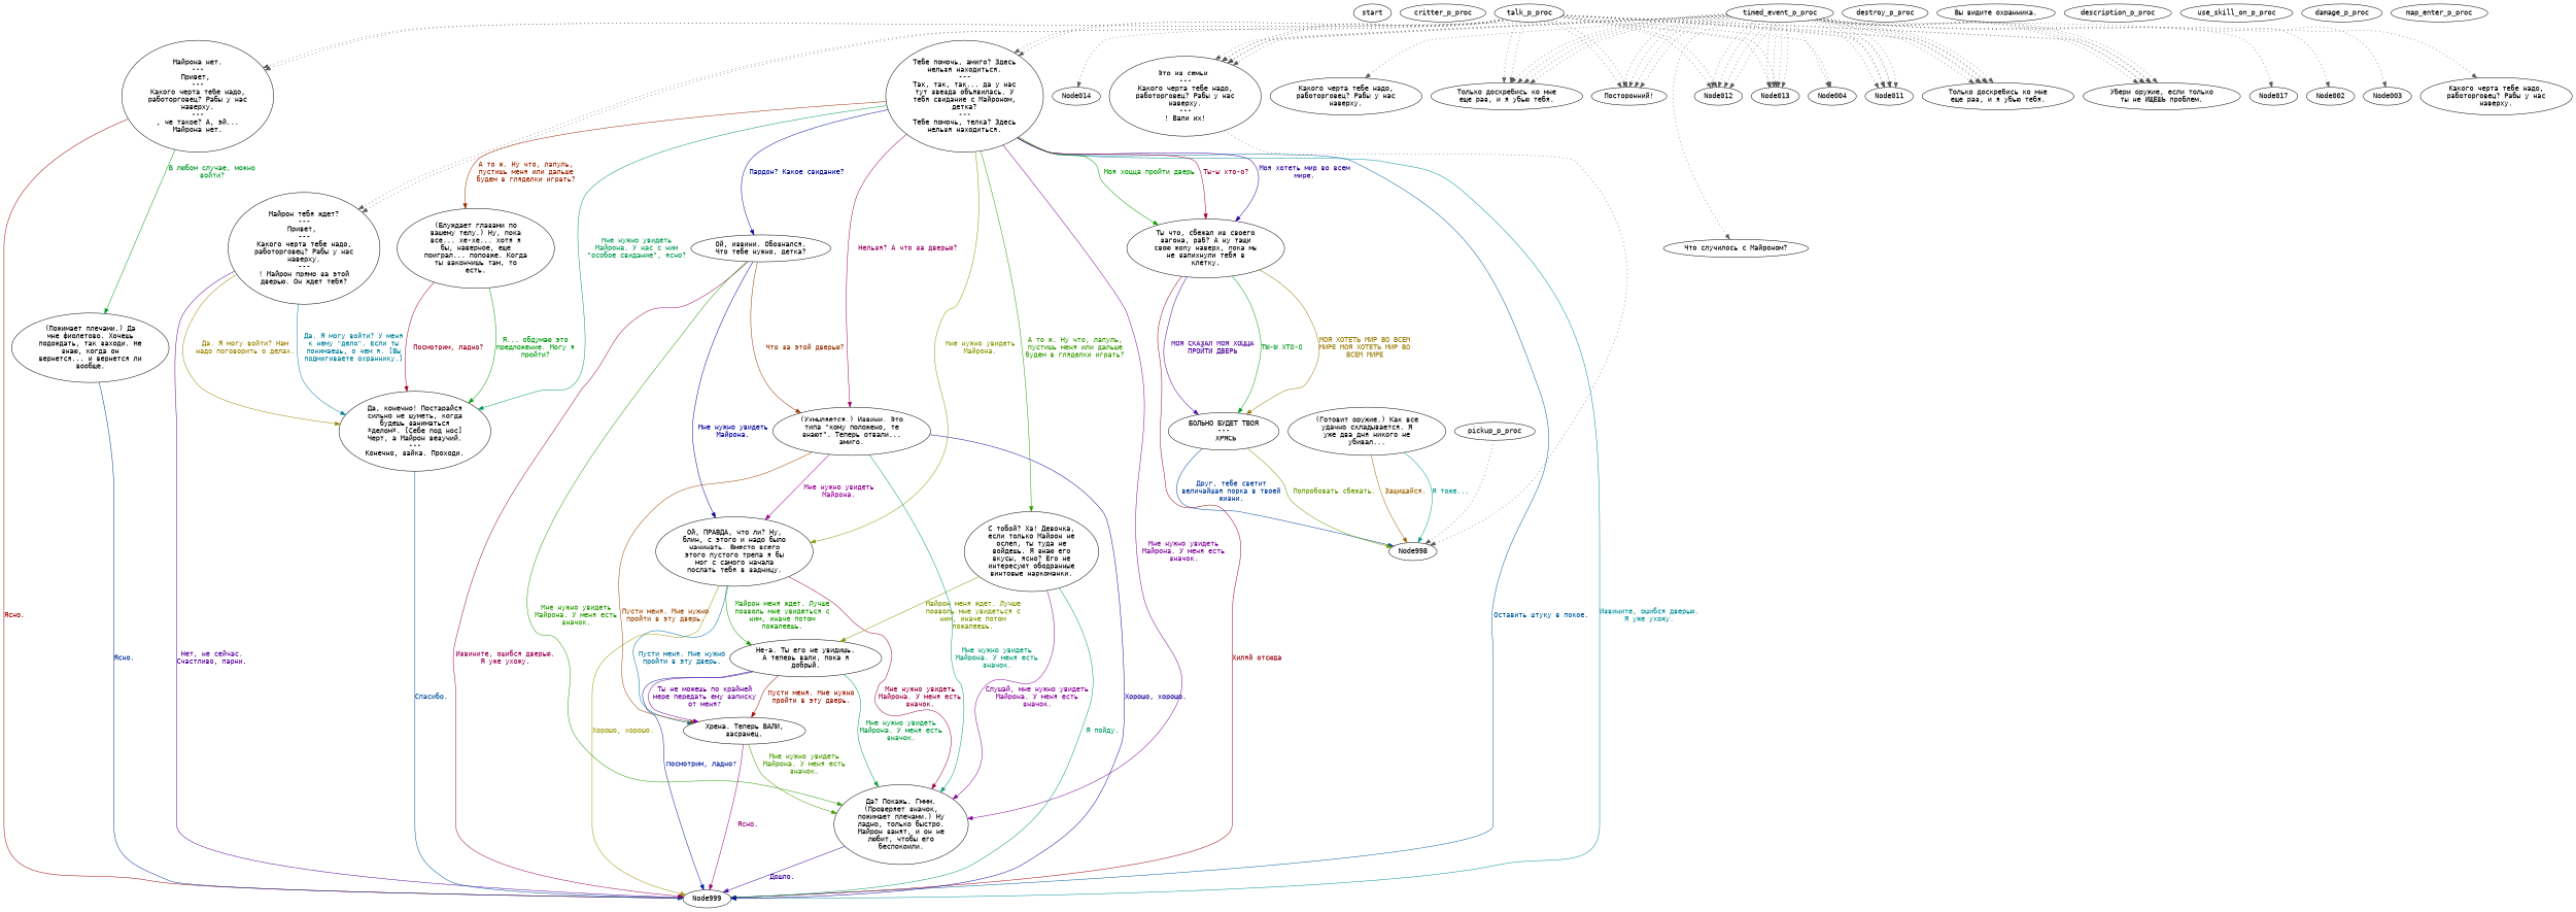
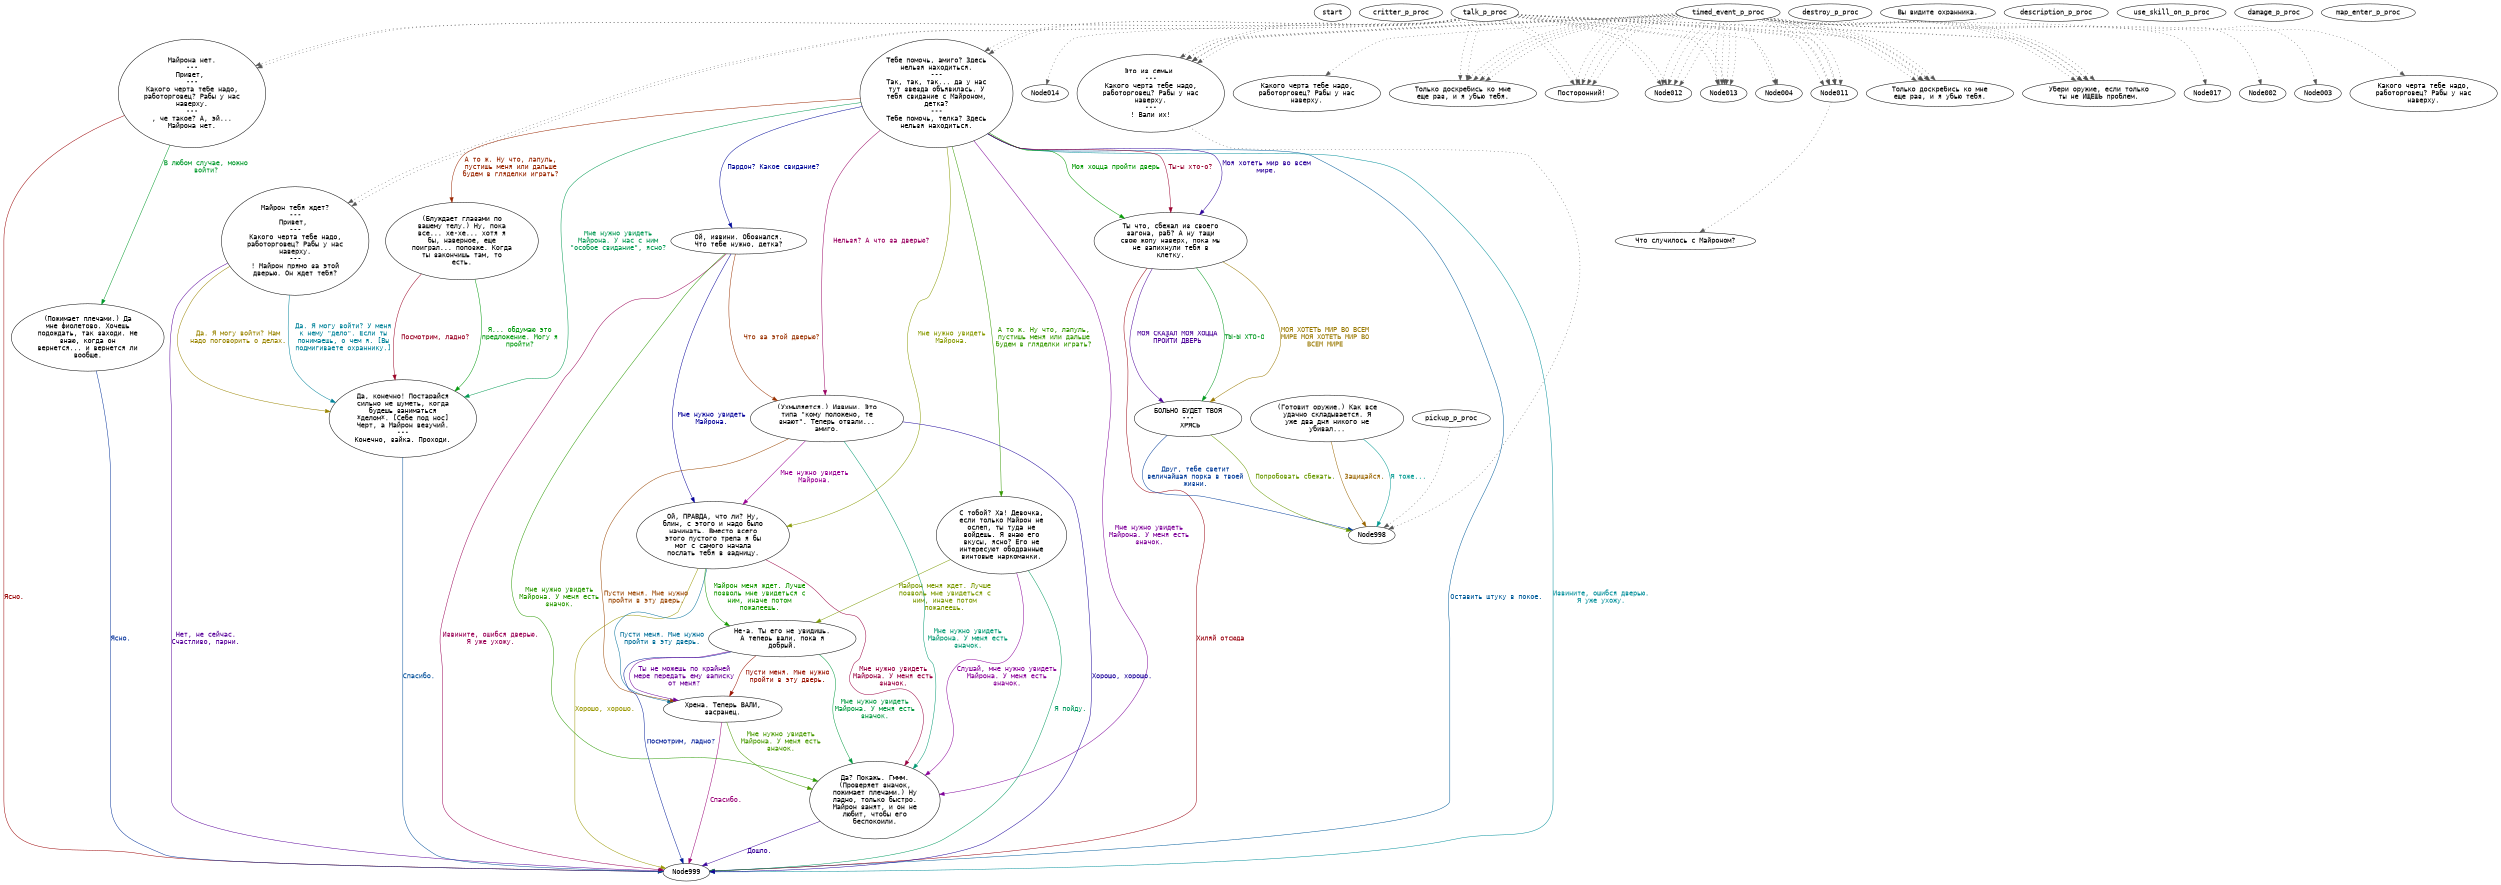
  digraph {
    fontname="DejaVu Sans Mono"
    node [color="#000000" fillcolor="#FFFFFF" fontname="DejaVu Sans Mono" style=filled]
    edge [color="#555555" fontname="DejaVu Sans Mono" style=dotted]
    start
    critter_p_proc
    pickup_p_proc
    Node998
    n5 [label="Это из семьи \n---\nКакого черта тебе надо,\nработорговец? Рабы у нас\nнаверху.\n---\n! Вали их!"]
    talk_p_proc
    n7 [label="Только доскребись ко мне\nеще раз, и я убью тебя."]
    n8 [label="Только доскребись ко мне\nеще раз, и я убью тебя."]
    n9 [label="Убери оружие, если только\nты не ИЩЕШЬ проблем."]
    n10 [label="Посторонний!"]
    Node011
    Node012
    Node013
    Node004
    n15 [label="Майрона нет.\n---\nПривет, \n---\nКакого черта тебе надо,\nработорговец? Рабы у нас\nнаверху.\n---\n, че такое? А, эй...\nМайрона нет."]
    n16 [label="Майрон тебя ждет?\n---\nПривет, \n---\nКакого черта тебе надо,\nработорговец? Рабы у нас\nнаверху.\n---\n! Майрон прямо за этой\nдверью. Он ждет тебя?"]
    n17 [label="Тебе помочь, амиго? Здесь\nнельзя находиться.\n---\nТак, так, так... да у нас\nтут звезда объявилась. У\nтебя свидание с Майроном,\nдетка?\n---\nТебе помочь, телка? Здесь\nнельзя находиться."]
    Node999
    n19 [label="(Пожимает плечами.) Да\nмне фиолетово. Хочешь\nподождать, так заходи. Не\nзнаю, когда он\nвернется... и вернется ли\nвообще."]
    n20 [label="Да, конечно! Постарайся\nсильно не шуметь, когда\nбудешь заниматься\n*делом*. [Себе под нос]\nЧерт, а Майрон везучий.\n---\nКонечно, зайка. Проходи."]
    n21 [label="Ты что, сбежал из своего\nзагона, раб? А ну тащи\nсвою жопу наверх, пока мы\nне запихнули тебя в\nклетку."]
    n22 [label="Ой, ПРАВДА, что ли? Ну,\nблин, с этого и надо было\nначинать. Вместо всего\nэтого пустого трепа я бы\nмог с самого начала\nпослать тебя в задницу."]
    n23 [label="Да? Покажь. Гммм.\n(Проверяет значок,\nпожимает плечами.) Ну\nладно, только быстро.\nМайрон занят, и он не\nлюбит, чтобы его\nбеспокоили."]
    n24 [label="(Блуждает глазами по\nвашему телу.) Ну, пока\nвсе... хе-хе... хотя я\nбы, наверное, еще\nпоиграл... попозже. Когда\nты закончишь там, то\nесть."]
    n25 [label="Ой, извини. Обознался.\nЧто тебе нужно, детка?"]
    n26 [label="С тобой? Ха! Девочка,\nесли только Майрон не\nослеп, ты туда не\nвойдешь. Я знаю его\nвкусы, ясно? Его не\nинтересуют ободранные\nвинтовые наркоманки."]
    n27 [label="(Ухмыляется.) Извини. Это\nтипа \"кому положено, те\nзнают\". Теперь отвали...\nамиго."]
    n28 [label="БОЛЬНО БУДЕТ ТВОЯ\n---\n ХРЯСЬ"]
    n29 [label="Хрена. Теперь ВАЛИ,\nзасранец."]
    n30 [label="Не-а. Ты его не увидишь.\nА теперь вали, пока я\nдобрый."]
    destroy_p_proc
    n32 [label="Вы видите охранника."]
    description_p_proc
    use_skill_on_p_proc
    damage_p_proc
    map_enter_p_proc
    timed_event_p_proc
    Node002
    Node003
    n40 [label="Какого черта тебе надо,\nработорговец? Рабы у нас\nнаверху."]
    Node014
    n42 [label="Какого черта тебе надо,\nработорговец? Рабы у нас\nнаверху."]
    n43 [label="Что случилось с Майроном?"]
    Node017
    n45 [label="(Готовит оружие.) Как все\nудачно складывается. Я\nуже два дня никого не\nубивал..."]
    pickup_p_proc -> Node998
    n5 -> Node998
    talk_p_proc -> n5
    talk_p_proc -> n5
    talk_p_proc -> n7
    talk_p_proc -> n7
    talk_p_proc -> n8
    talk_p_proc -> n8
    talk_p_proc -> n9
    talk_p_proc -> n9
    talk_p_proc -> n10
    talk_p_proc -> n10
    talk_p_proc -> Node011
    talk_p_proc -> Node011
    talk_p_proc -> Node012
    talk_p_proc -> Node012
    talk_p_proc -> Node013
    talk_p_proc -> Node013
    talk_p_proc -> Node004
    talk_p_proc -> n15
    talk_p_proc -> n15
    talk_p_proc -> n16
    talk_p_proc -> n16
    talk_p_proc -> n17
    talk_p_proc -> n17
    n15 -> Node999 [color="#990002" fontcolor="#990002" label="Ясно." style=""]
    n15 -> n19 [color="#00992A" fontcolor="#00992A" label="В любом случае, можно\nвойти?" style=""]
    n16 -> Node999 [color="#570099" fontcolor="#570099" label="Нет, не сейчас.\nСчастливо, парни." style=""]
    n16 -> n20 [color="#008299" fontcolor="#008299" label="Да. Я могу войти? У меня\nк нему \"дело\". Если ты\nпонимаешь, о чем я. [Вы\nподмигиваете охраннику.]" style=""]
    n16 -> n20 [color="#998400" fontcolor="#998400" label="Да. Я могу войти? Нам\nнадо поговорить о делах." style=""]
    n17 -> Node999 [color="#005B99" fontcolor="#005B99" label="Оставить штуку в покое." style=""]
    n17 -> Node999 [color="#008E99" fontcolor="#008E99" label="Извините, ошибся дверью.\nЯ уже ухожу." style=""]
    n17 -> n20 [color="#009951" fontcolor="#009951" label="Мне нужно увидеть\nМайрона. У нас с ним\n\"особое свидание\", ясно?" style=""]
    n17 -> n21 [color="#2B0099" fontcolor="#2B0099" label="Моя хотеть мир во всем\nмире." style=""]
    n17 -> n21 [color="#019900" fontcolor="#019900" label="Моя хоцца пройти дверь" style=""]
    n17 -> n21 [color="#99002E" fontcolor="#99002E" label="Ты-ы хто-о?" style=""]
    n17 -> n22 [color="#879900" fontcolor="#879900" label="Мне нужно увидеть\nМайрона." style=""]
    n17 -> n23 [color="#7E0099" fontcolor="#7E0099" label="Мне нужно увидеть\nМайрона. У меня есть\nзначок." style=""]
    n17 -> n24 [color="#992500" fontcolor="#992500" label="А то ж. Ну что, лапуль,\nпустишь меня или дальше\nбудем в гляделки играть?" style=""]
    n17 -> n25 [color="#000899" fontcolor="#000899" label="Пардон? Какое свидание?" style=""]
    n17 -> n26 [color="#349900" fontcolor="#349900" label="А то ж. Ну что, лапуль,\nпустишь меня или дальше\nбудем в гляделки играть?" style=""]
    n17 -> n27 [color="#990061" fontcolor="#990061" label="Нельзя? А что за дверью?" style=""]
    n19 -> Node999 [color="#002F99" fontcolor="#002F99" label="Ясно." style=""]
    n20 -> Node999 [color="#004E99" fontcolor="#004E99" label="Спасибо." style=""]
    n21 -> Node999 [color="#99000E" fontcolor="#99000E" label="Хиляй отсюда" style=""]
    n21 -> n28 [color="#997800" fontcolor="#997800" label="МОЯ ХОТЕТЬ МИР ВО ВСЕМ\nМИРЕ МОЯ ХОТЕТЬ МИР ВО\nВСЕМ МИРЕ" style=""]
    n21 -> n28 [color="#4B0099" fontcolor="#4B0099" label="МОЯ СКАЗАЛ МОЯ ХОЦЦА\nПРОЙТИ ДВЕРЬ" style=""]
    n21 -> n28 [color="#00991E" fontcolor="#00991E" label="ТЫ-Ы ХТО-О" style=""]
    n22 -> Node999 [color="#999700" fontcolor="#999700" label="Хорошо, хорошо." style=""]
    n22 -> n23 [color="#990041" fontcolor="#990041" label="Мне нужно увидеть\nМайрона. У меня есть\nзначок." style=""]
    n22 -> n29 [color="#006E99" fontcolor="#006E99" label="Пусти меня. Мне нужно\nпройти в эту дверь." style=""]
    n22 -> n30 [color="#159900" fontcolor="#159900" label="Майрон меня ждет. Лучше\nпозволь мне увидеться с\nним, иначе потом\nпожалеешь." style=""]
    n23 -> Node999 [color="#370099" fontcolor="#370099" label="Дошло." style=""]
    n24 -> n20 [color="#00990B" fontcolor="#00990B" label="Я... обдумаю это\nпредложение. Могу я\nпройти?" style=""]
    n24 -> n20 [color="#990022" fontcolor="#990022" label="Посмотрим, ладно?" style=""]
    n25 -> Node999 [color="#990055" fontcolor="#990055" label="Извините, ошибся дверью.\nЯ уже ухожу." style=""]
    n25 -> n22 [color="#040099" fontcolor="#040099" label="Мне нужно увидеть\nМайрона." style=""]
    n25 -> n23 [color="#289900" fontcolor="#289900" label="Мне нужно увидеть\nМайрона. У меня есть\nзначок." style=""]
    n25 -> n27 [color="#993100" fontcolor="#993100" label="Что за этой дверью?" style=""]
    n26 -> Node999 [color="#00995E" fontcolor="#00995E" label="Я пойду." style=""]
    n26 -> n23 [color="#8A0099" fontcolor="#8A0099" label="Слушай, мне нужно увидеть\nМайрона. У меня есть\nзначок." style=""]
    n26 -> n30 [color="#7B9900" fontcolor="#7B9900" label="Майрон меня ждет. Лучше\nпозволь мне увидеться с\nним, иначе потом\nпожалеешь." style=""]
    n27 -> Node999 [color="#180099" fontcolor="#180099" label="Хорошо, хорошо." style=""]
    n27 -> n22 [color="#990094" fontcolor="#990094" label="Мне нужно увидеть\nМайрона." style=""]
    n27 -> n23 [color="#009971" fontcolor="#009971" label="Мне нужно увидеть\nМайрона. У меня есть\nзначок." style=""]
    n27 -> n29 [color="#994400" fontcolor="#994400" label="Пусти меня. Мне нужно\nпройти в эту дверь." style=""]
    n28 -> Node998 [color="#003B99" fontcolor="#003B99" label="Друг, тебе светит\nвеличайшая порка в твоей\nжизни." style=""]
    n28 -> Node998 [color="#689900" fontcolor="#689900" label="Попробовать сбежать." style=""]
-   n29 -> Node999 [color="#990075" fontcolor="#990075" label="Ясно." style=""]
+   n29 -> Node999 [color="#990075" fontcolor="#990075" label="Спасибо." style=""]
    n29 -> n23 [color="#489900" fontcolor="#489900" label="Мне нужно увидеть\nМайрона. У меня есть\nзначок." style=""]
    n30 -> Node999 [color="#001B99" fontcolor="#001B99" label="Посмотрим, ладно?" style=""]
    n30 -> n23 [color="#00993E" fontcolor="#00993E" label="Мне нужно увидеть\nМайрона. У меня есть\nзначок." style=""]
    n30 -> n29 [color="#6B0099" fontcolor="#6B0099" label="Ты не можешь по крайней\nмере передать ему записку\nот меня?" style=""]
    n30 -> n29 [color="#991100" fontcolor="#991100" label="Пусти меня. Мне нужно\nпройти в эту дверь." style=""]
    timed_event_p_proc -> n5
    timed_event_p_proc -> n5
    timed_event_p_proc -> n5
    timed_event_p_proc -> n5
    timed_event_p_proc -> n7
    timed_event_p_proc -> n7
    timed_event_p_proc -> n7
    timed_event_p_proc -> n7
    timed_event_p_proc -> n8
    timed_event_p_proc -> n8
    timed_event_p_proc -> n8
    timed_event_p_proc -> n8
    timed_event_p_proc -> n9
    timed_event_p_proc -> n9
    timed_event_p_proc -> n9
    timed_event_p_proc -> n9
    timed_event_p_proc -> n10
    timed_event_p_proc -> n10
    timed_event_p_proc -> n10
    timed_event_p_proc -> n10
    timed_event_p_proc -> Node011
    timed_event_p_proc -> Node011
    timed_event_p_proc -> Node011
    timed_event_p_proc -> Node011
    timed_event_p_proc -> Node012
    timed_event_p_proc -> Node012
    timed_event_p_proc -> Node012
    timed_event_p_proc -> Node012
    timed_event_p_proc -> Node013
    timed_event_p_proc -> Node013
    timed_event_p_proc -> Node013
    timed_event_p_proc -> Node013
    timed_event_p_proc -> Node004
    timed_event_p_proc -> Node002
    timed_event_p_proc -> Node003
    timed_event_p_proc -> n40
    timed_event_p_proc -> Node014
    timed_event_p_proc -> n42
-   timed_event_p_proc -> n43
+   Node011 -> n43
    timed_event_p_proc -> Node017
    n45 -> Node998 [color="#009991" fontcolor="#009991" label="Я тоже..." style=""]
    n45 -> Node998 [color="#996400" fontcolor="#996400" label="Защищайся." style=""]
  }
